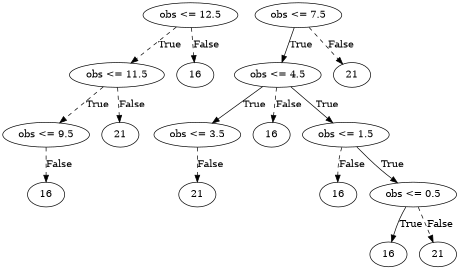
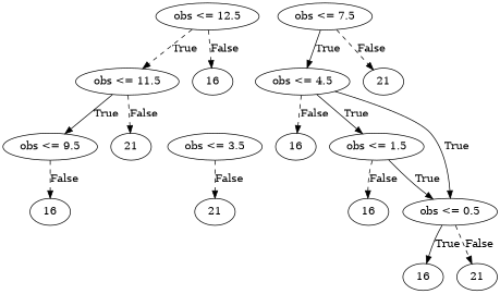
  digraph {
    edge [style=dashed]
    n1 [label="obs <= 12.5"]
    n2 [label="obs <= 11.5"]
    n3 [label=16]
    n4 [label="obs <= 9.5"]
    n5 [label=21]
    n6 [label=16]
    n7 [label="obs <= 7.5"]
    n8 [label="obs <= 4.5"]
    n9 [label=21]
    n10 [label="obs <= 3.5"]
    n11 [label=16]
    n12 [label="obs <= 1.5"]
    n13 [label=21]
    n14 [label="obs <= 0.5"]
    n15 [label=16]
    n16 [label=16]
    n17 [label=21]
    n1 -> n2 [label=True]
    n1 -> n3 [label=False]
-   n2 -> n4 [label=True]
+   n2 -> n4 [label=True style=""]
    n2 -> n5 [label=False]
    n4 -> n6 [label=False]
    n7 -> n8 [label=True style=""]
    n7 -> n9 [label=False]
-   n8 -> n10 [label=True style=""]
+   n8 -> n14 [label=True style=""]
    n8 -> n11 [label=False]
    n8 -> n12 [label=True style=""]
    n10 -> n13 [label=False]
    n12 -> n14 [label=True style=""]
    n12 -> n15 [label=False]
    n14 -> n16 [label=True style=""]
    n14 -> n17 [label=False]
  }
